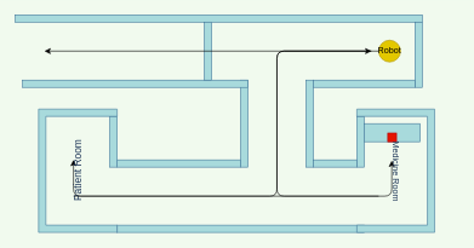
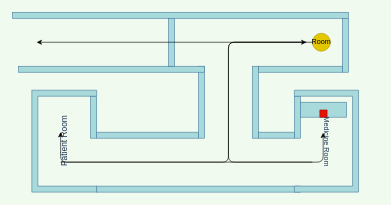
  <mxCell id="0" />
  <mxCell id="1" parent="0" />
- <mxCell id="2" value="&lt;font color=&quot;#000000&quot;&gt;Robot&lt;/font&gt;" style="ellipse;whiteSpace=wrap;html=1;aspect=fixed;strokeColor=#B09500;fontColor=#ffffff;fillColor=#e3c800;" parent="1" vertex="1"><mxGeometry x="520" y="55" width="30" height="30" as="geometry" /></mxCell>
+ <mxCell id="2" value="&lt;font color=&quot;#000000&quot;&gt;Room&lt;/font&gt;" style="ellipse;whiteSpace=wrap;html=1;aspect=fixed;strokeColor=#B09500;fontColor=#ffffff;fillColor=#e3c800;" parent="1" vertex="1"><mxGeometry x="520" y="55" width="30" height="30" as="geometry" /></mxCell>
  <mxCell id="3" value="" style="verticalLabelPosition=bottom;html=1;verticalAlign=top;align=center;shape=mxgraph.floorplan.wall;fillColor=#A8DADC;direction=south;strokeColor=#457B9D;fontColor=#1D3557;" parent="1" vertex="1"><mxGeometry x="420" y="110" width="10" height="120" as="geometry" /></mxCell>
  <mxCell id="4" value="" style="verticalLabelPosition=bottom;html=1;verticalAlign=top;align=center;shape=mxgraph.floorplan.wall;fillColor=#A8DADC;direction=west;strokeColor=#457B9D;fontColor=#1D3557;" parent="1" vertex="1"><mxGeometry y="20" width="560" height="10" as="geometry" x="20" /></mxCell>
  <mxCell id="5" value="" style="verticalLabelPosition=bottom;html=1;verticalAlign=top;align=center;shape=mxgraph.floorplan.wall;fillColor=#A8DADC;direction=south;strokeColor=#457B9D;fontColor=#1D3557;" parent="1" vertex="1"><mxGeometry x="330" y="110" width="10" height="120" as="geometry" /></mxCell>
  <mxCell id="6" value="" style="verticalLabelPosition=bottom;html=1;verticalAlign=top;align=center;shape=mxgraph.floorplan.wall;fillColor=#A8DADC;direction=west;strokeColor=#457B9D;fontColor=#1D3557;" parent="1" vertex="1"><mxGeometry x="30" y="110" width="310" height="10" as="geometry" /></mxCell>
  <mxCell id="7" value="" style="verticalLabelPosition=bottom;html=1;verticalAlign=top;align=center;shape=mxgraph.floorplan.wall;fillColor=#A8DADC;direction=west;strokeColor=#457B9D;fontColor=#1D3557;" parent="1" vertex="1"><mxGeometry x="160" y="220" width="170" height="10" as="geometry" /></mxCell>
  <mxCell id="8" value="" style="verticalLabelPosition=bottom;html=1;verticalAlign=top;align=center;shape=mxgraph.floorplan.wall;fillColor=#A8DADC;direction=south;strokeColor=#457B9D;fontColor=#1D3557;" parent="1" vertex="1"><mxGeometry x="150" y="160" width="10" height="70" as="geometry" /></mxCell>
  <mxCell id="9" value="" style="verticalLabelPosition=bottom;html=1;verticalAlign=top;align=center;shape=mxgraph.floorplan.wall;fillColor=#A8DADC;direction=south;strokeColor=#457B9D;fontColor=#1D3557;" parent="1" vertex="1"><mxGeometry x="490" y="160" width="10" height="70" as="geometry" /></mxCell>
  <mxCell id="10" value="" style="verticalLabelPosition=bottom;html=1;verticalAlign=top;align=center;shape=mxgraph.floorplan.wall;fillColor=#A8DADC;direction=west;strokeColor=#457B9D;fontColor=#1D3557;" parent="1" vertex="1"><mxGeometry x="430" y="220" width="60" height="10" as="geometry" /></mxCell>
  <mxCell id="11" value="" style="verticalLabelPosition=bottom;html=1;verticalAlign=top;align=center;shape=mxgraph.floorplan.wall;fillColor=#A8DADC;direction=west;strokeColor=#457B9D;fontColor=#1D3557;" parent="1" vertex="1"><mxGeometry x="160" y="310" width="340" height="10" as="geometry" /></mxCell>
  <mxCell id="12" value="" style="endArrow=classic;html=1;exitX=0;exitY=0.5;exitDx=0;exitDy=0;labelBackgroundColor=#F1FAEE;fontColor=#1D3557;strokeColor=#000000;" parent="1" source="2" edge="1"><mxGeometry width="50" height="50" relative="1" as="geometry"><mxPoint x="510" y="70" as="sourcePoint" /><mxPoint x="538" y="221" as="targetPoint" /><Array as="points"><mxPoint x="380" y="70" /><mxPoint x="380" y="270" /><mxPoint x="538" y="270" /></Array></mxGeometry></mxCell>
  <mxCell id="13" value="" style="rounded=0;whiteSpace=wrap;html=1;fillColor=#A8DADC;strokeColor=#457B9D;fontColor=#1D3557;" parent="1" vertex="1"><mxGeometry x="500" y="170" width="77" height="25" as="geometry" /></mxCell>
  <mxCell id="14" value="" style="endArrow=classic;html=1;labelBackgroundColor=#F1FAEE;fontColor=#1D3557;strokeColor=#000000;" parent="1" edge="1"><mxGeometry width="50" height="50" relative="1" as="geometry"><mxPoint x="520" y="270" as="sourcePoint" /><mxPoint x="100" y="220" as="targetPoint" /><Array as="points"><mxPoint x="100" y="270" /></Array></mxGeometry></mxCell>
  <mxCell id="15" value="" style="verticalLabelPosition=bottom;html=1;verticalAlign=top;align=center;shape=mxgraph.floorplan.wall;fillColor=#A8DADC;direction=south;strokeColor=#457B9D;fontColor=#1D3557;" parent="1" vertex="1"><mxGeometry x="280" y="30" width="10" height="80" as="geometry" /></mxCell>
  <mxCell id="16" value="" style="endArrow=classic;html=1;labelBackgroundColor=#F1FAEE;fontColor=#1D3557;strokeColor=#000000;" parent="1" edge="1"><mxGeometry width="50" height="50" relative="1" as="geometry"><mxPoint x="510" y="70" as="sourcePoint" /><mxPoint x="60" y="70" as="targetPoint" /></mxGeometry></mxCell>
  <mxCell id="17" value="" style="rounded=0;whiteSpace=wrap;html=1;fillColor=#e51400;strokeColor=#B20000;fontColor=#ffffff;" parent="1" vertex="1"><mxGeometry x="532.5" y="183" width="12" height="12" as="geometry" /></mxCell>
  <mxCell id="18" value="&lt;font style=&quot;font-size: 14px&quot;&gt;Patient Room&lt;/font&gt;" style="verticalLabelPosition=middle;html=1;verticalAlign=middle;align=center;shape=mxgraph.floorplan.wallU;fillColor=#A8DADC;rotation=-90;labelPosition=center;strokeColor=#457B9D;fontColor=#1D3557;" parent="1" vertex="1"><mxGeometry x="21" y="180.94" width="170" height="108.12" as="geometry" /></mxCell>
  <mxCell id="19" value="Medicine Room" style="verticalLabelPosition=middle;html=1;verticalAlign=middle;align=center;shape=mxgraph.floorplan.wallU;fillColor=#A8DADC;rotation=90;labelPosition=center;strokeColor=#457B9D;fontColor=#1D3557;" parent="1" vertex="1"><mxGeometry x="458.5" y="181.5" width="170" height="107" as="geometry" /></mxCell>
  <mxCell id="20" value="" style="verticalLabelPosition=bottom;html=1;verticalAlign=top;align=center;shape=mxgraph.floorplan.wall;fillColor=#A8DADC;direction=south;strokeColor=#457B9D;fontColor=#1D3557;" parent="1" vertex="1"><mxGeometry x="570" y="30" width="10" height="90" as="geometry" /></mxCell>
  <mxCell id="21" value="" style="verticalLabelPosition=bottom;html=1;verticalAlign=top;align=center;shape=mxgraph.floorplan.wall;fillColor=#A8DADC;strokeColor=#457B9D;fontColor=#1D3557;" parent="1" vertex="1"><mxGeometry x="430" y="110" width="140" height="10" as="geometry" /></mxCell>
  <mxCell id="22" value="" style="endArrow=classic;html=1;labelBackgroundColor=#F1FAEE;fontColor=#1D3557;strokeColor=#000000;" parent="1" edge="1"><mxGeometry width="50" height="50" relative="1" as="geometry"><mxPoint x="100" y="270" as="sourcePoint" /><mxPoint x="510" y="70" as="targetPoint" /><Array as="points"><mxPoint x="380" y="270" /><mxPoint x="380" y="70" /></Array></mxGeometry></mxCell>
